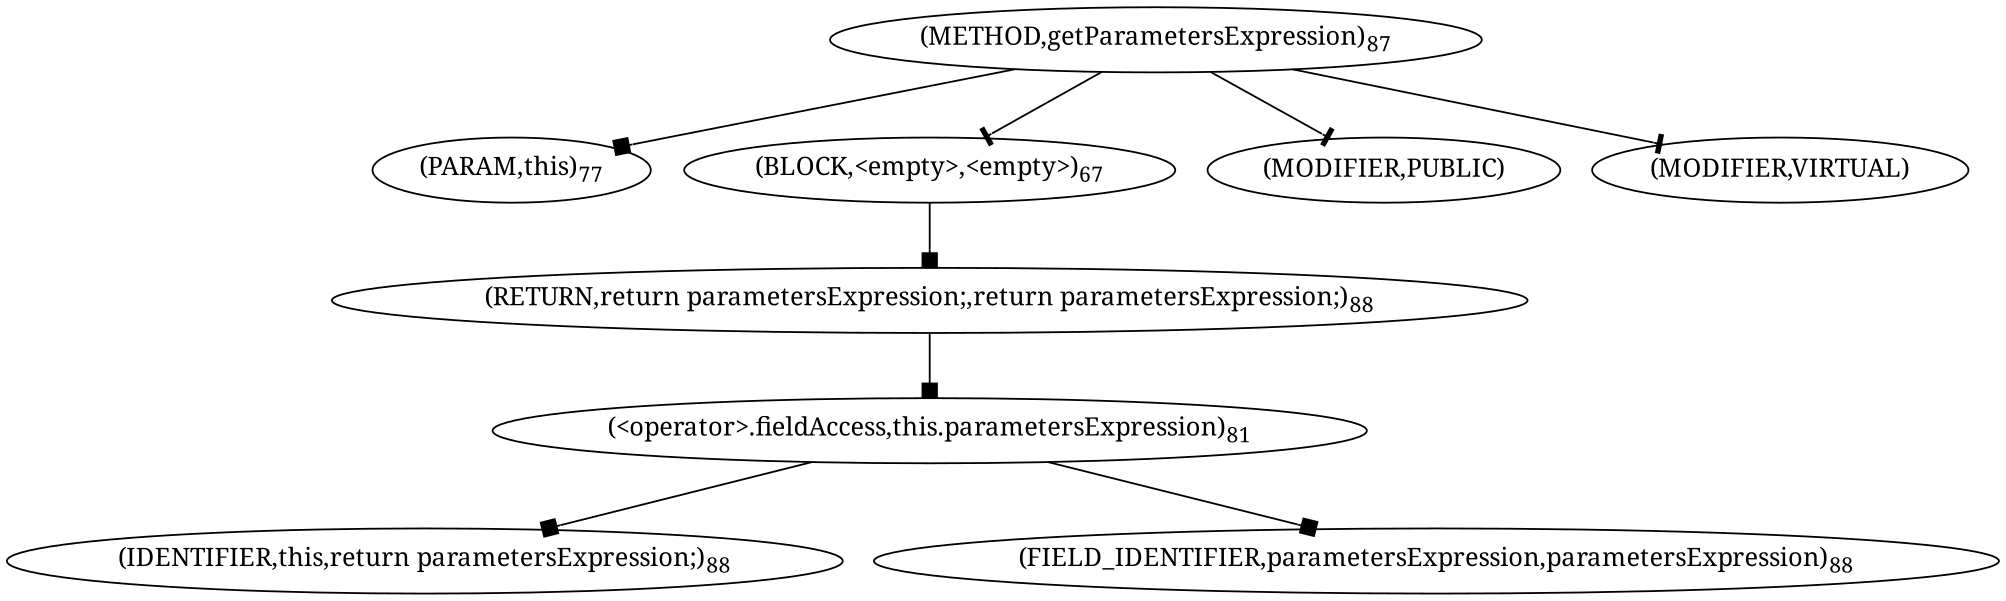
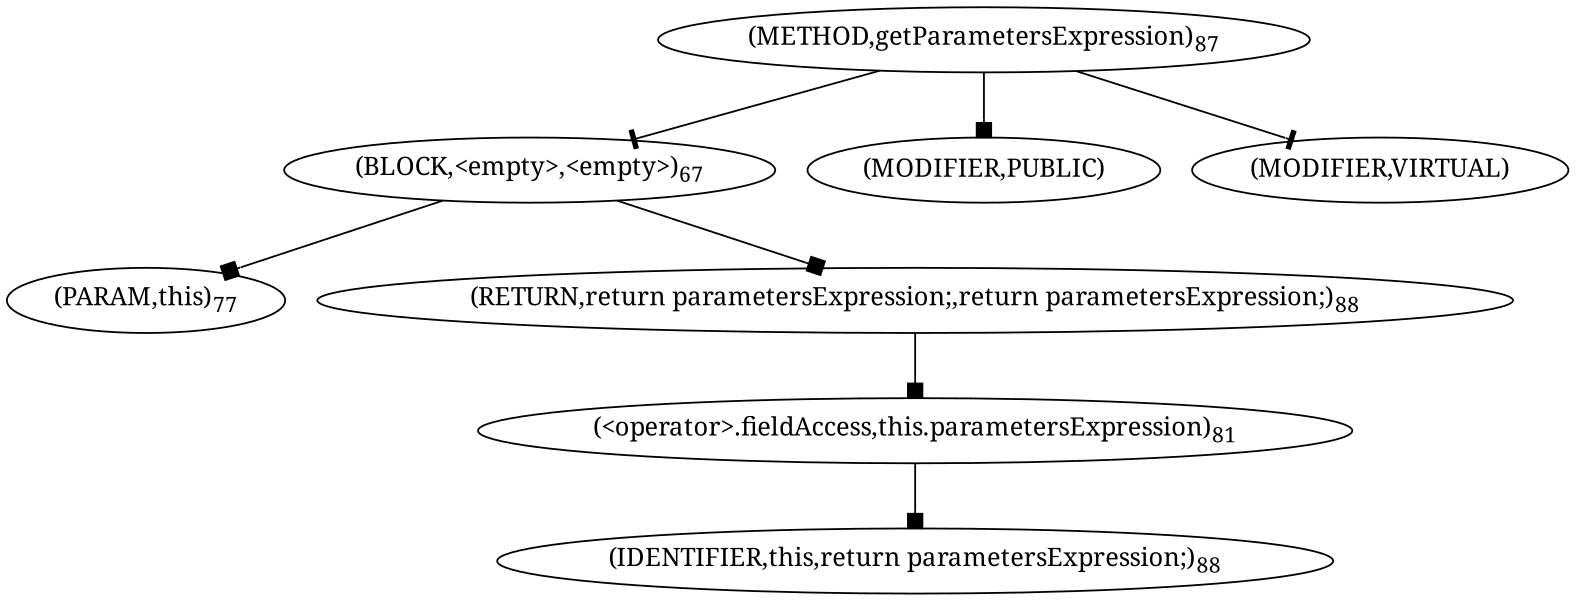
  digraph {
    fontname="Noto Serif"
    node [fontname="Noto Serif"]
    edge [arrowhead=box fontname="Noto Serif"]
    n1 [label=<(METHOD,getParametersExpression)<SUB>87</SUB>>]
    n2 [label=<(PARAM,this)<SUB>77</SUB>>]
    n3 [label=<(BLOCK,&lt;empty&gt;,&lt;empty&gt;)<SUB>67</SUB>>]
    n4 [label=<(MODIFIER,PUBLIC)>]
    n5 [label=<(MODIFIER,VIRTUAL)>]
    n6 [label=<(RETURN,return parametersExpression;,return parametersExpression;)<SUB>88</SUB>>]
    n7 [label=<(&lt;operator&gt;.fieldAccess,this.parametersExpression)<SUB>81</SUB>>]
    n8 [label=<(IDENTIFIER,this,return parametersExpression;)<SUB>88</SUB>>]
-   n9 [label=<(FIELD_IDENTIFIER,parametersExpression,parametersExpression)<SUB>88</SUB>>]
-   n1 -> n2
+   n3 -> n2
    n1 -> n3 [arrowhead=tee]
-   n1 -> n4 [arrowhead=tee]
+   n1 -> n4
    n1 -> n5 [arrowhead=tee]
    n3 -> n6
    n6 -> n7
    n7 -> n8
-   n7 -> n9
  }
